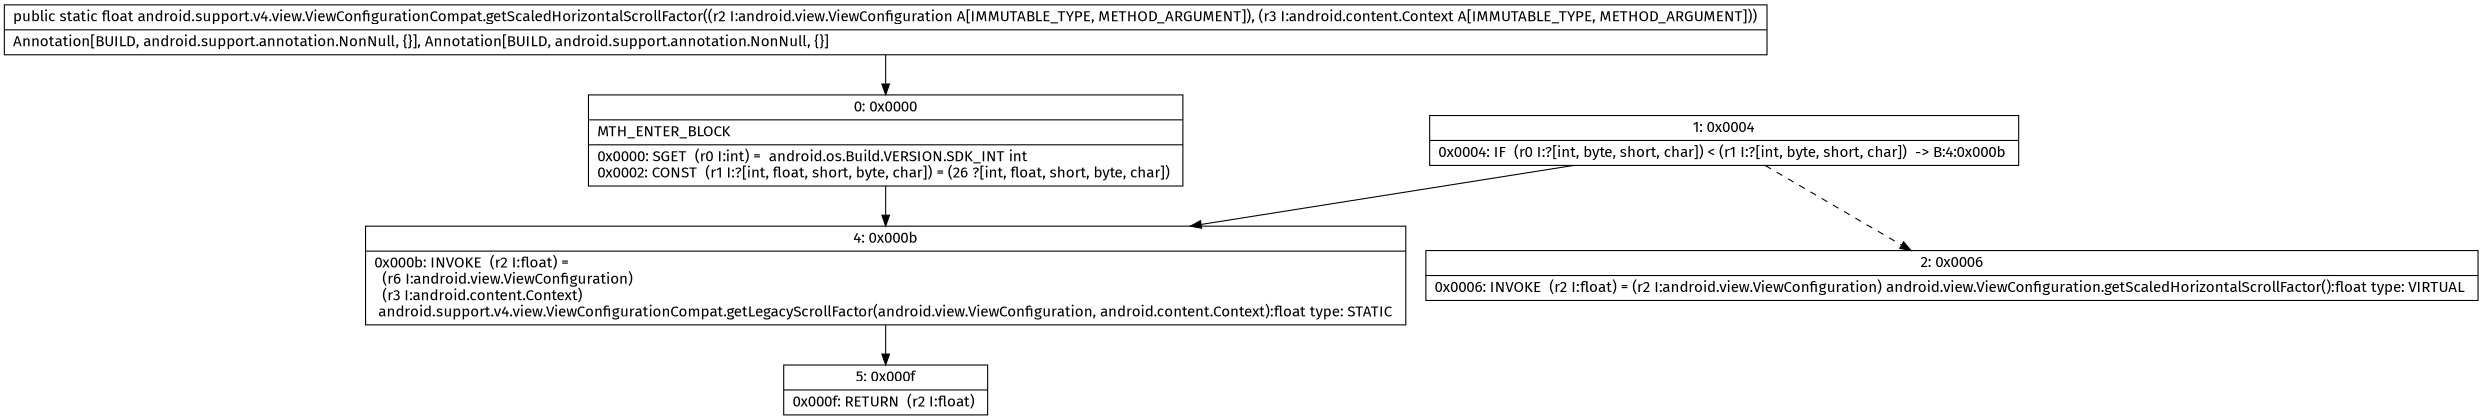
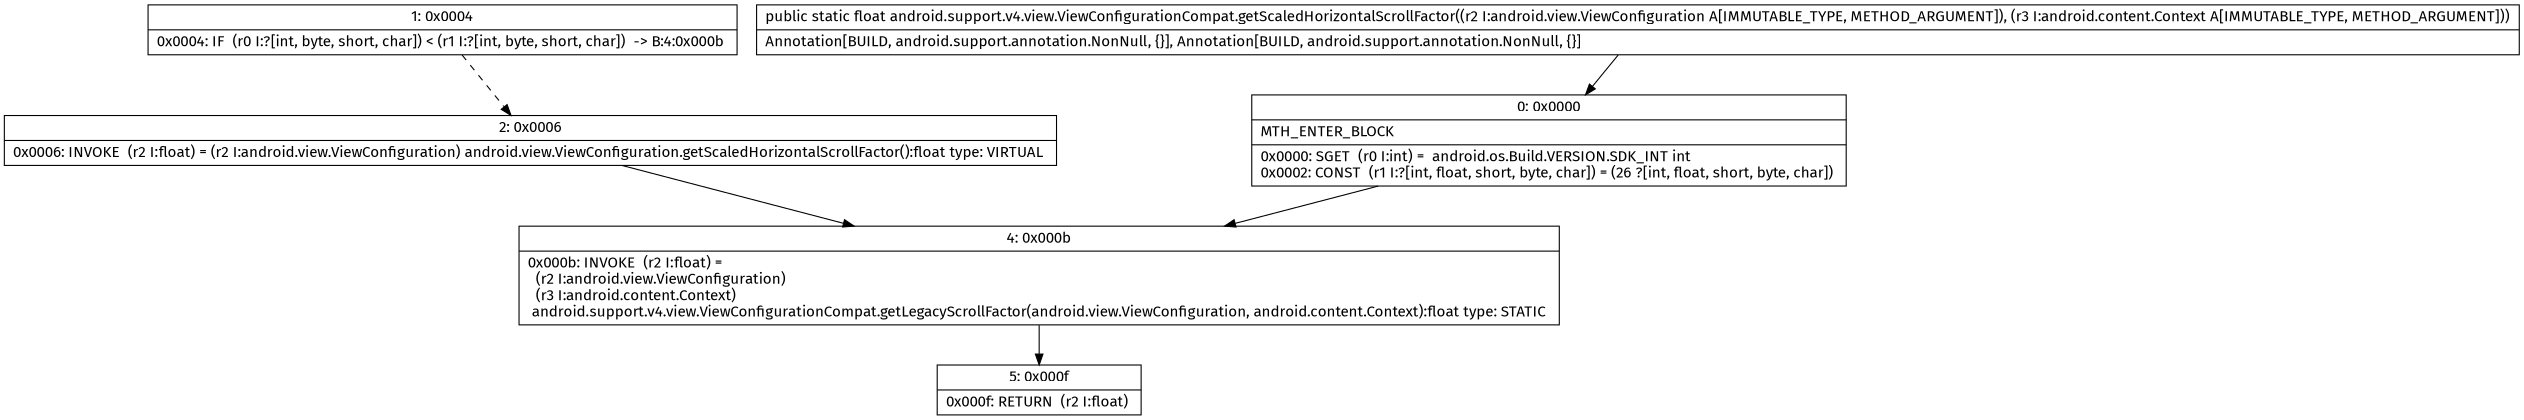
  digraph {
    fontname="Fira Sans"
    node [fontname="Fira Sans" shape=record]
    edge [fontname="Fira Sans"]
    n1 [label="{0\:\ 0x0000|MTH_ENTER_BLOCK\l|0x0000: SGET  (r0 I:int) =  android.os.Build.VERSION.SDK_INT int \l0x0002: CONST  (r1 I:?[int, float, short, byte, char]) = (26 ?[int, float, short, byte, char]) \l}"]
-   n2 [label="{4\:\ 0x000b|0x000b: INVOKE  (r2 I:float) = \l  (r6 I:android.view.ViewConfiguration)\l  (r3 I:android.content.Context)\l android.support.v4.view.ViewConfigurationCompat.getLegacyScrollFactor(android.view.ViewConfiguration, android.content.Context):float type: STATIC \l}"]
+   n2 [label="{4\:\ 0x000b|0x000b: INVOKE  (r2 I:float) = \l  (r2 I:android.view.ViewConfiguration)\l  (r3 I:android.content.Context)\l android.support.v4.view.ViewConfigurationCompat.getLegacyScrollFactor(android.view.ViewConfiguration, android.content.Context):float type: STATIC \l}"]
    n3 [label="{1\:\ 0x0004|0x0004: IF  (r0 I:?[int, byte, short, char]) \< (r1 I:?[int, byte, short, char])  \-\> B:4:0x000b \l}"]
    n4 [label="{2\:\ 0x0006|0x0006: INVOKE  (r2 I:float) = (r2 I:android.view.ViewConfiguration) android.view.ViewConfiguration.getScaledHorizontalScrollFactor():float type: VIRTUAL \l}"]
    n5 [label="{5\:\ 0x000f|0x000f: RETURN  (r2 I:float) \l}"]
    n6 [label="{public static float android.support.v4.view.ViewConfigurationCompat.getScaledHorizontalScrollFactor((r2 I:android.view.ViewConfiguration A[IMMUTABLE_TYPE, METHOD_ARGUMENT]), (r3 I:android.content.Context A[IMMUTABLE_TYPE, METHOD_ARGUMENT]))  | Annotation[BUILD, android.support.annotation.NonNull, \{\}], Annotation[BUILD, android.support.annotation.NonNull, \{\}]\l}"]
    n1 -> n2
    n2 -> n5
-   n3 -> n2
+   n4 -> n2
    n3 -> n4 [style=dashed]
    n6 -> n1
  }
